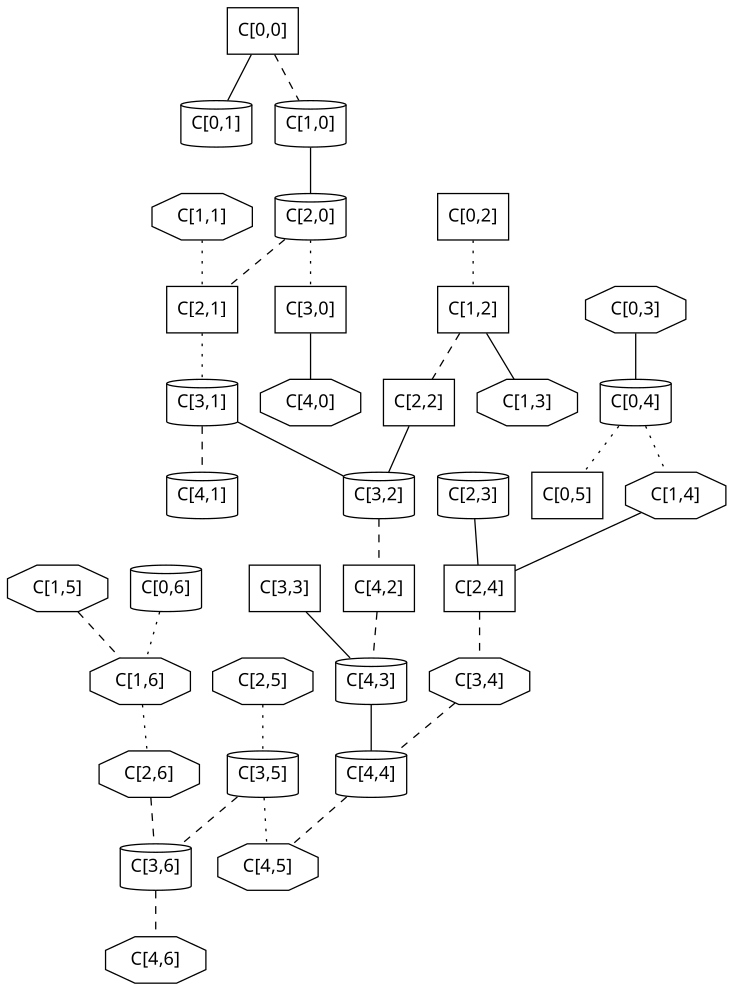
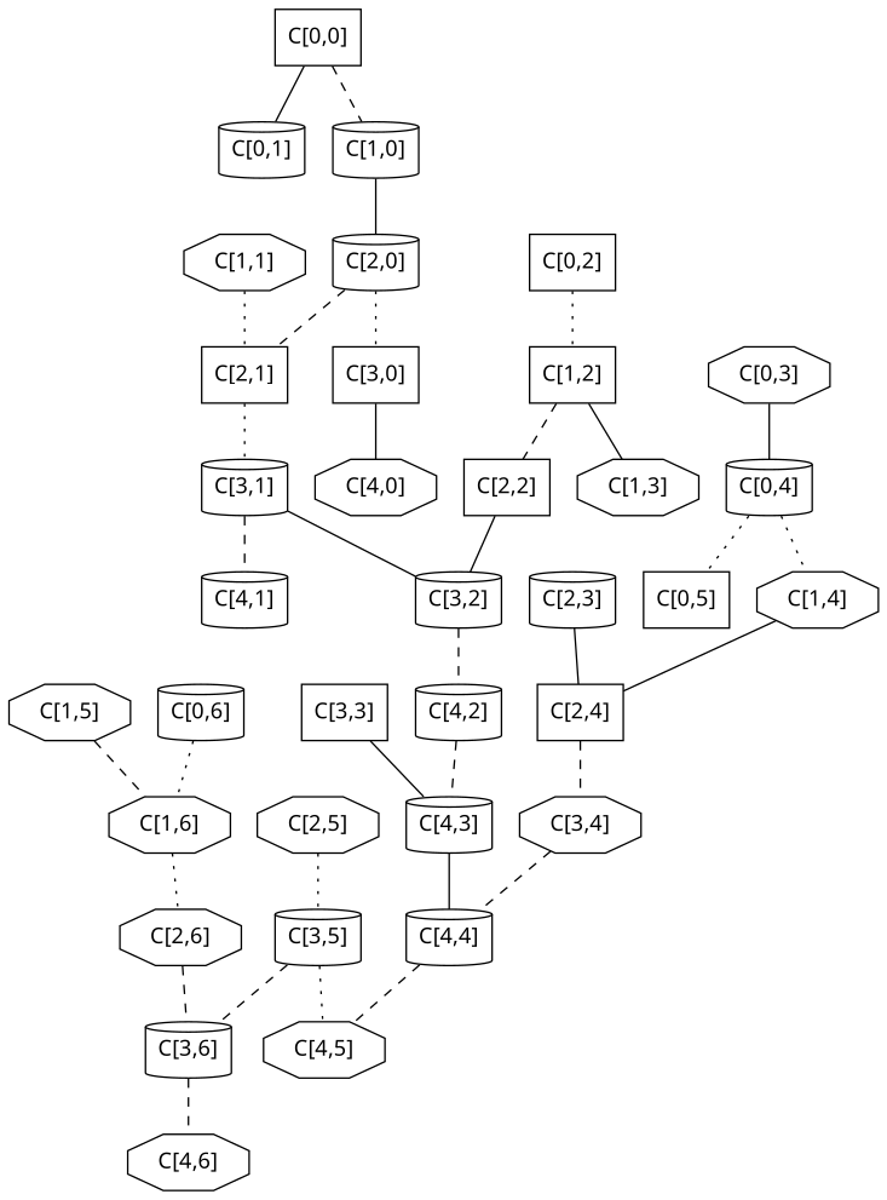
  digraph {
    fontname="Noto Sans"
    node [fontname="Noto Sans" shape=cylinder]
    edge [arrowhead=none fontname="Noto Sans" style=dashed]
    "C[0,0]" [shape=box]
    "C[0,1]"
    "C[1,0]"
    "C[2,0]"
    "C[0,2]" [shape=box]
    "C[1,2]" [shape=box]
    "C[1,3]" [shape=octagon]
    "C[2,2]" [shape=box]
    "C[0,3]" [shape=octagon]
    "C[0,4]"
    "C[0,5]" [shape=box]
    "C[1,4]" [shape=octagon]
    "C[2,4]" [shape=box]
    "C[1,6]" [shape=octagon]
    "C[0,6]"
    "C[2,6]" [shape=octagon]
    "C[2,1]" [shape=box]
    "C[3,0]" [shape=box]
    "C[1,1]" [shape=octagon]
    "C[3,1]"
    "C[3,2]"
    "C[3,4]" [shape=octagon]
    "C[1,5]" [shape=octagon]
    "C[3,6]"
    "C[4,0]" [shape=octagon]
    "C[4,1]"
-   "C[4,2]" [shape=box]
+   "C[4,2]"
    "C[2,3]"
    "C[4,4]"
    "C[2,5]" [shape=octagon]
    "C[3,5]"
    "C[4,5]" [shape=octagon]
    "C[4,6]" [shape=octagon]
    "C[4,3]"
    "C[3,3]" [shape=box]
    "C[0,0]" -> "C[0,1]" [style=solid]
    "C[0,0]" -> "C[1,0]"
    "C[1,0]" -> "C[2,0]" [style=solid]
    "C[2,0]" -> "C[2,1]"
    "C[2,0]" -> "C[3,0]" [style=dotted]
    "C[0,2]" -> "C[1,2]" [style=dotted]
    "C[1,2]" -> "C[1,3]" [style=solid]
    "C[1,2]" -> "C[2,2]"
    "C[2,2]" -> "C[3,2]" [style=solid]
    "C[0,3]" -> "C[0,4]" [style=solid]
    "C[0,4]" -> "C[0,5]" [style=dotted]
    "C[0,4]" -> "C[1,4]" [style=dotted]
    "C[1,4]" -> "C[2,4]" [style=solid]
    "C[2,4]" -> "C[3,4]"
    "C[1,6]" -> "C[2,6]" [style=dotted]
    "C[0,6]" -> "C[1,6]" [style=dotted]
    "C[2,6]" -> "C[3,6]"
    "C[2,1]" -> "C[3,1]" [style=dotted]
    "C[3,0]" -> "C[4,0]" [style=solid]
    "C[1,1]" -> "C[2,1]" [style=dotted]
    "C[3,1]" -> "C[3,2]" [style=solid]
    "C[3,1]" -> "C[4,1]"
    "C[3,2]" -> "C[4,2]"
    "C[3,4]" -> "C[4,4]"
    "C[1,5]" -> "C[1,6]"
    "C[3,6]" -> "C[4,6]"
    "C[4,2]" -> "C[4,3]"
    "C[2,3]" -> "C[2,4]" [style=solid]
    "C[4,4]" -> "C[4,5]"
    "C[2,5]" -> "C[3,5]" [style=dotted]
    "C[3,5]" -> "C[3,6]"
    "C[3,5]" -> "C[4,5]" [style=dotted]
    "C[4,3]" -> "C[4,4]" [style=solid]
    "C[3,3]" -> "C[4,3]" [style=solid]
  }
